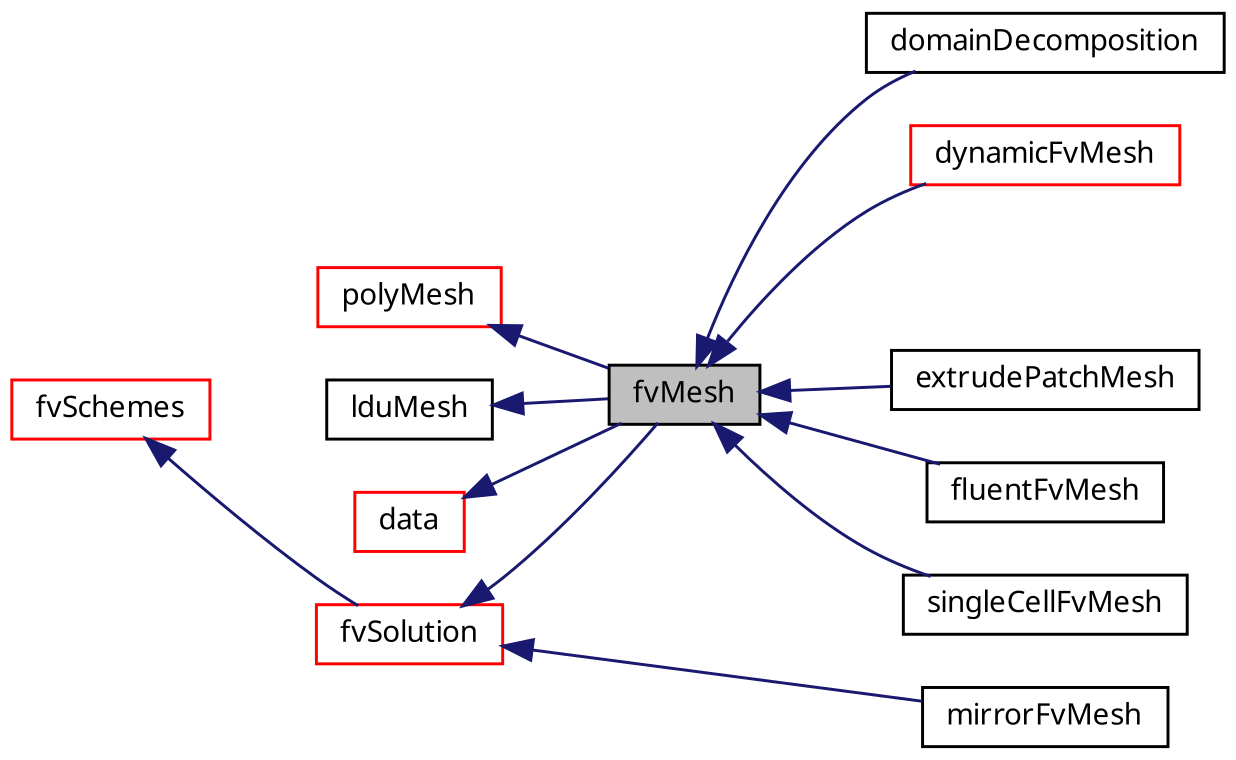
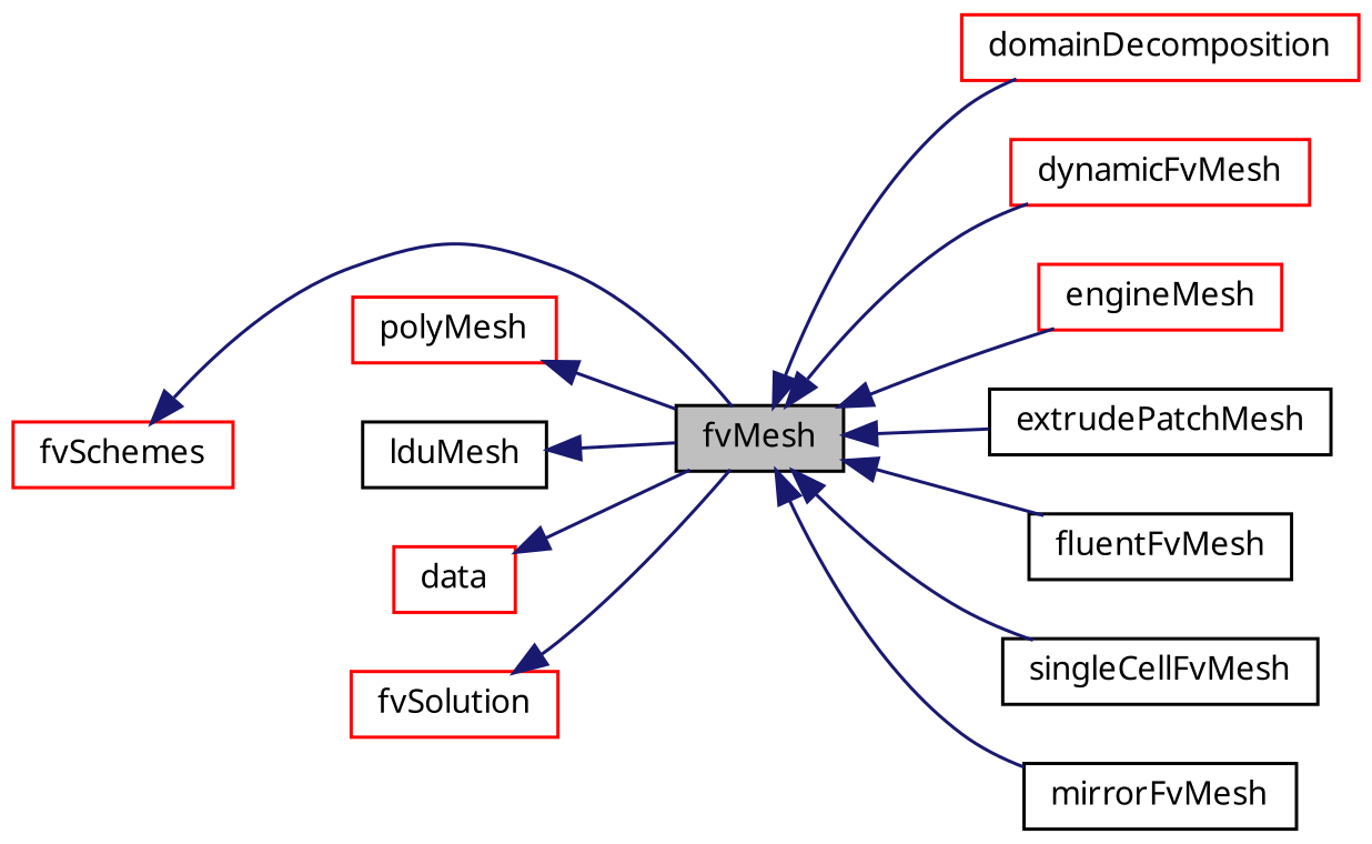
  digraph {
    fontname="Noto Sans"
    rankdir=LR
    node [color=black fontname="Noto Sans" fontsize=10 shape=record]
    edge [color=midnightblue dir=back fontname="Noto Sans" fontsize=10 labelfontname=FreeSans labelfontsize=10 style=solid]
    n1 [fillcolor=grey75 fontcolor=black height=0.2 label=fvMesh style=filled width=0.4]
-   n2 [height=0.2 label=domainDecomposition width=0.4]
+   n2 [color=red height=0.2 label=domainDecomposition width=0.4]
    n3 [color=red height=0.2 label=dynamicFvMesh width=0.4]
+   n4 [color=red height=0.2 label=engineMesh width=0.4]
    n5 [height=0.2 label=extrudePatchMesh width=0.4]
    n6 [height=0.2 label=fluentFvMesh width=0.4]
    n7 [height=0.2 label=mirrorFvMesh width=0.4]
    n8 [height=0.2 label=singleCellFvMesh width=0.4]
    n9 [color=red height=0.2 label=polyMesh width=0.4]
    n10 [height=0.2 label=lduMesh width=0.4]
    n11 [color=red height=0.2 label=fvSchemes width=0.4]
    n12 [color=red height=0.2 label=fvSolution width=0.4]
    n13 [color=red height=0.2 label=data width=0.4]
    n1 -> n2
    n1 -> n3
+   n1 -> n4
    n1 -> n5
    n1 -> n6
-   n12 -> n7
+   n1 -> n7
    n1 -> n8
    n9 -> n1
    n10 -> n1
-   n11 -> n12
+   n11 -> n1
    n12 -> n1
    n13 -> n1
  }
